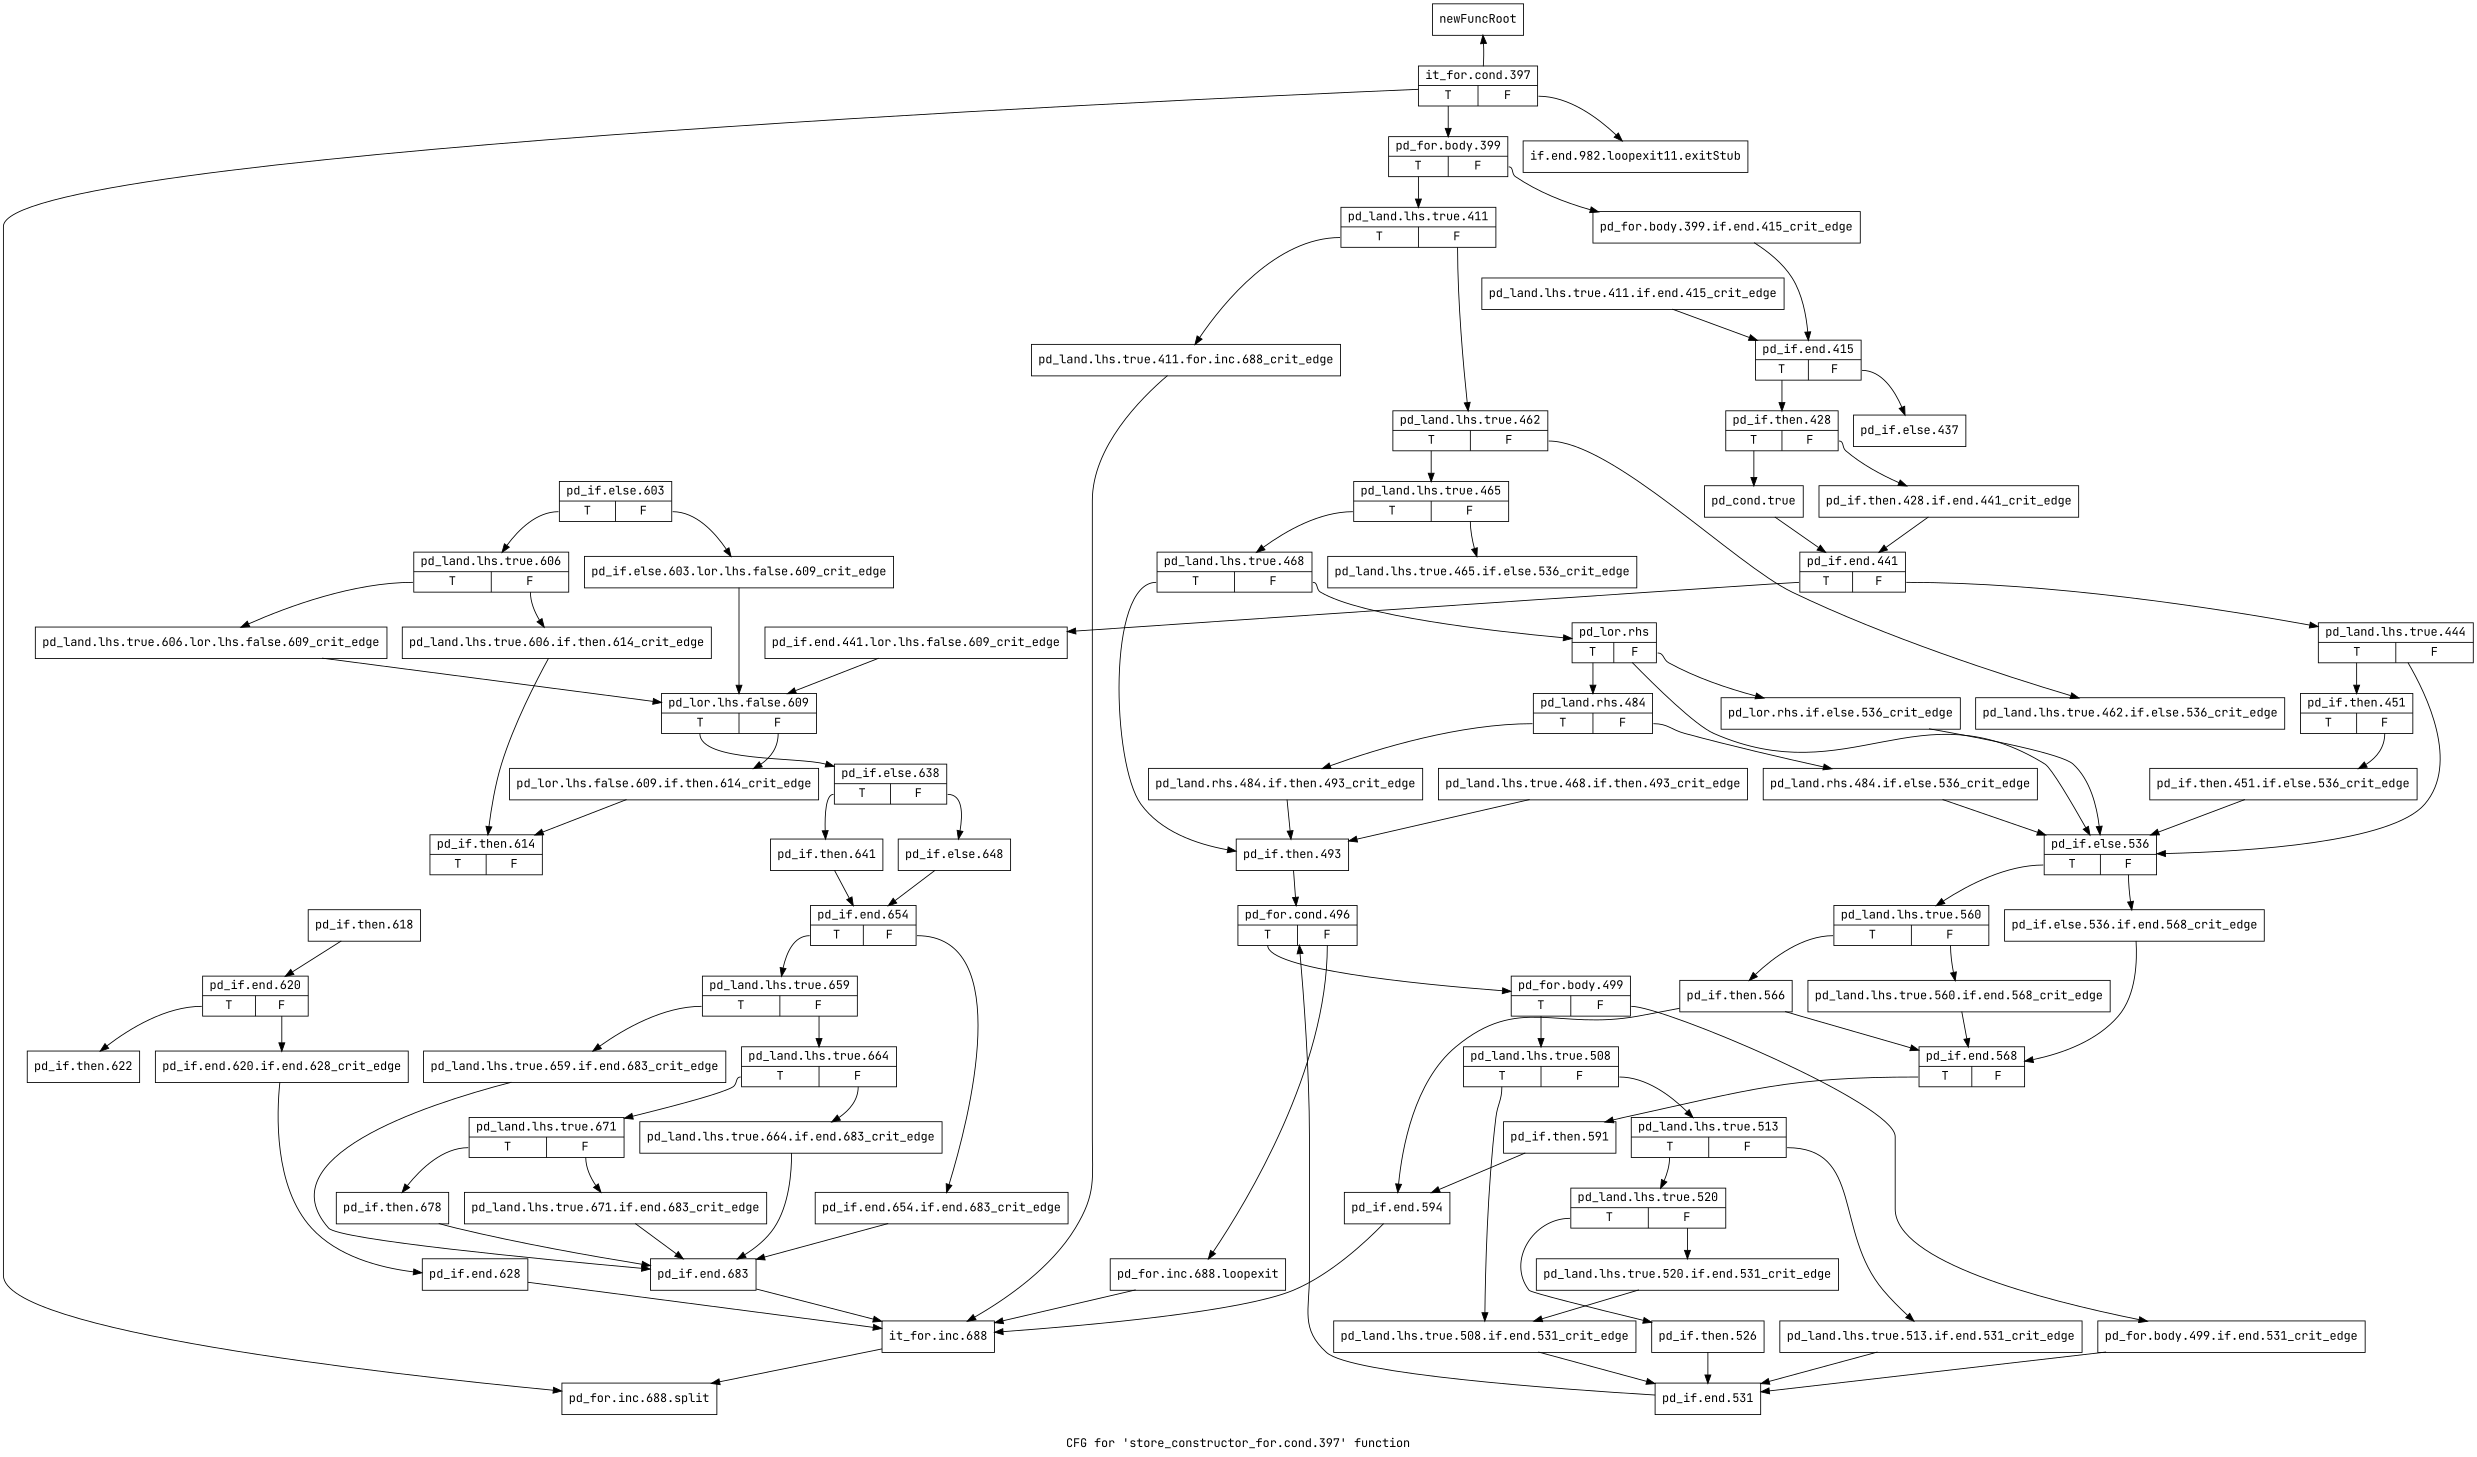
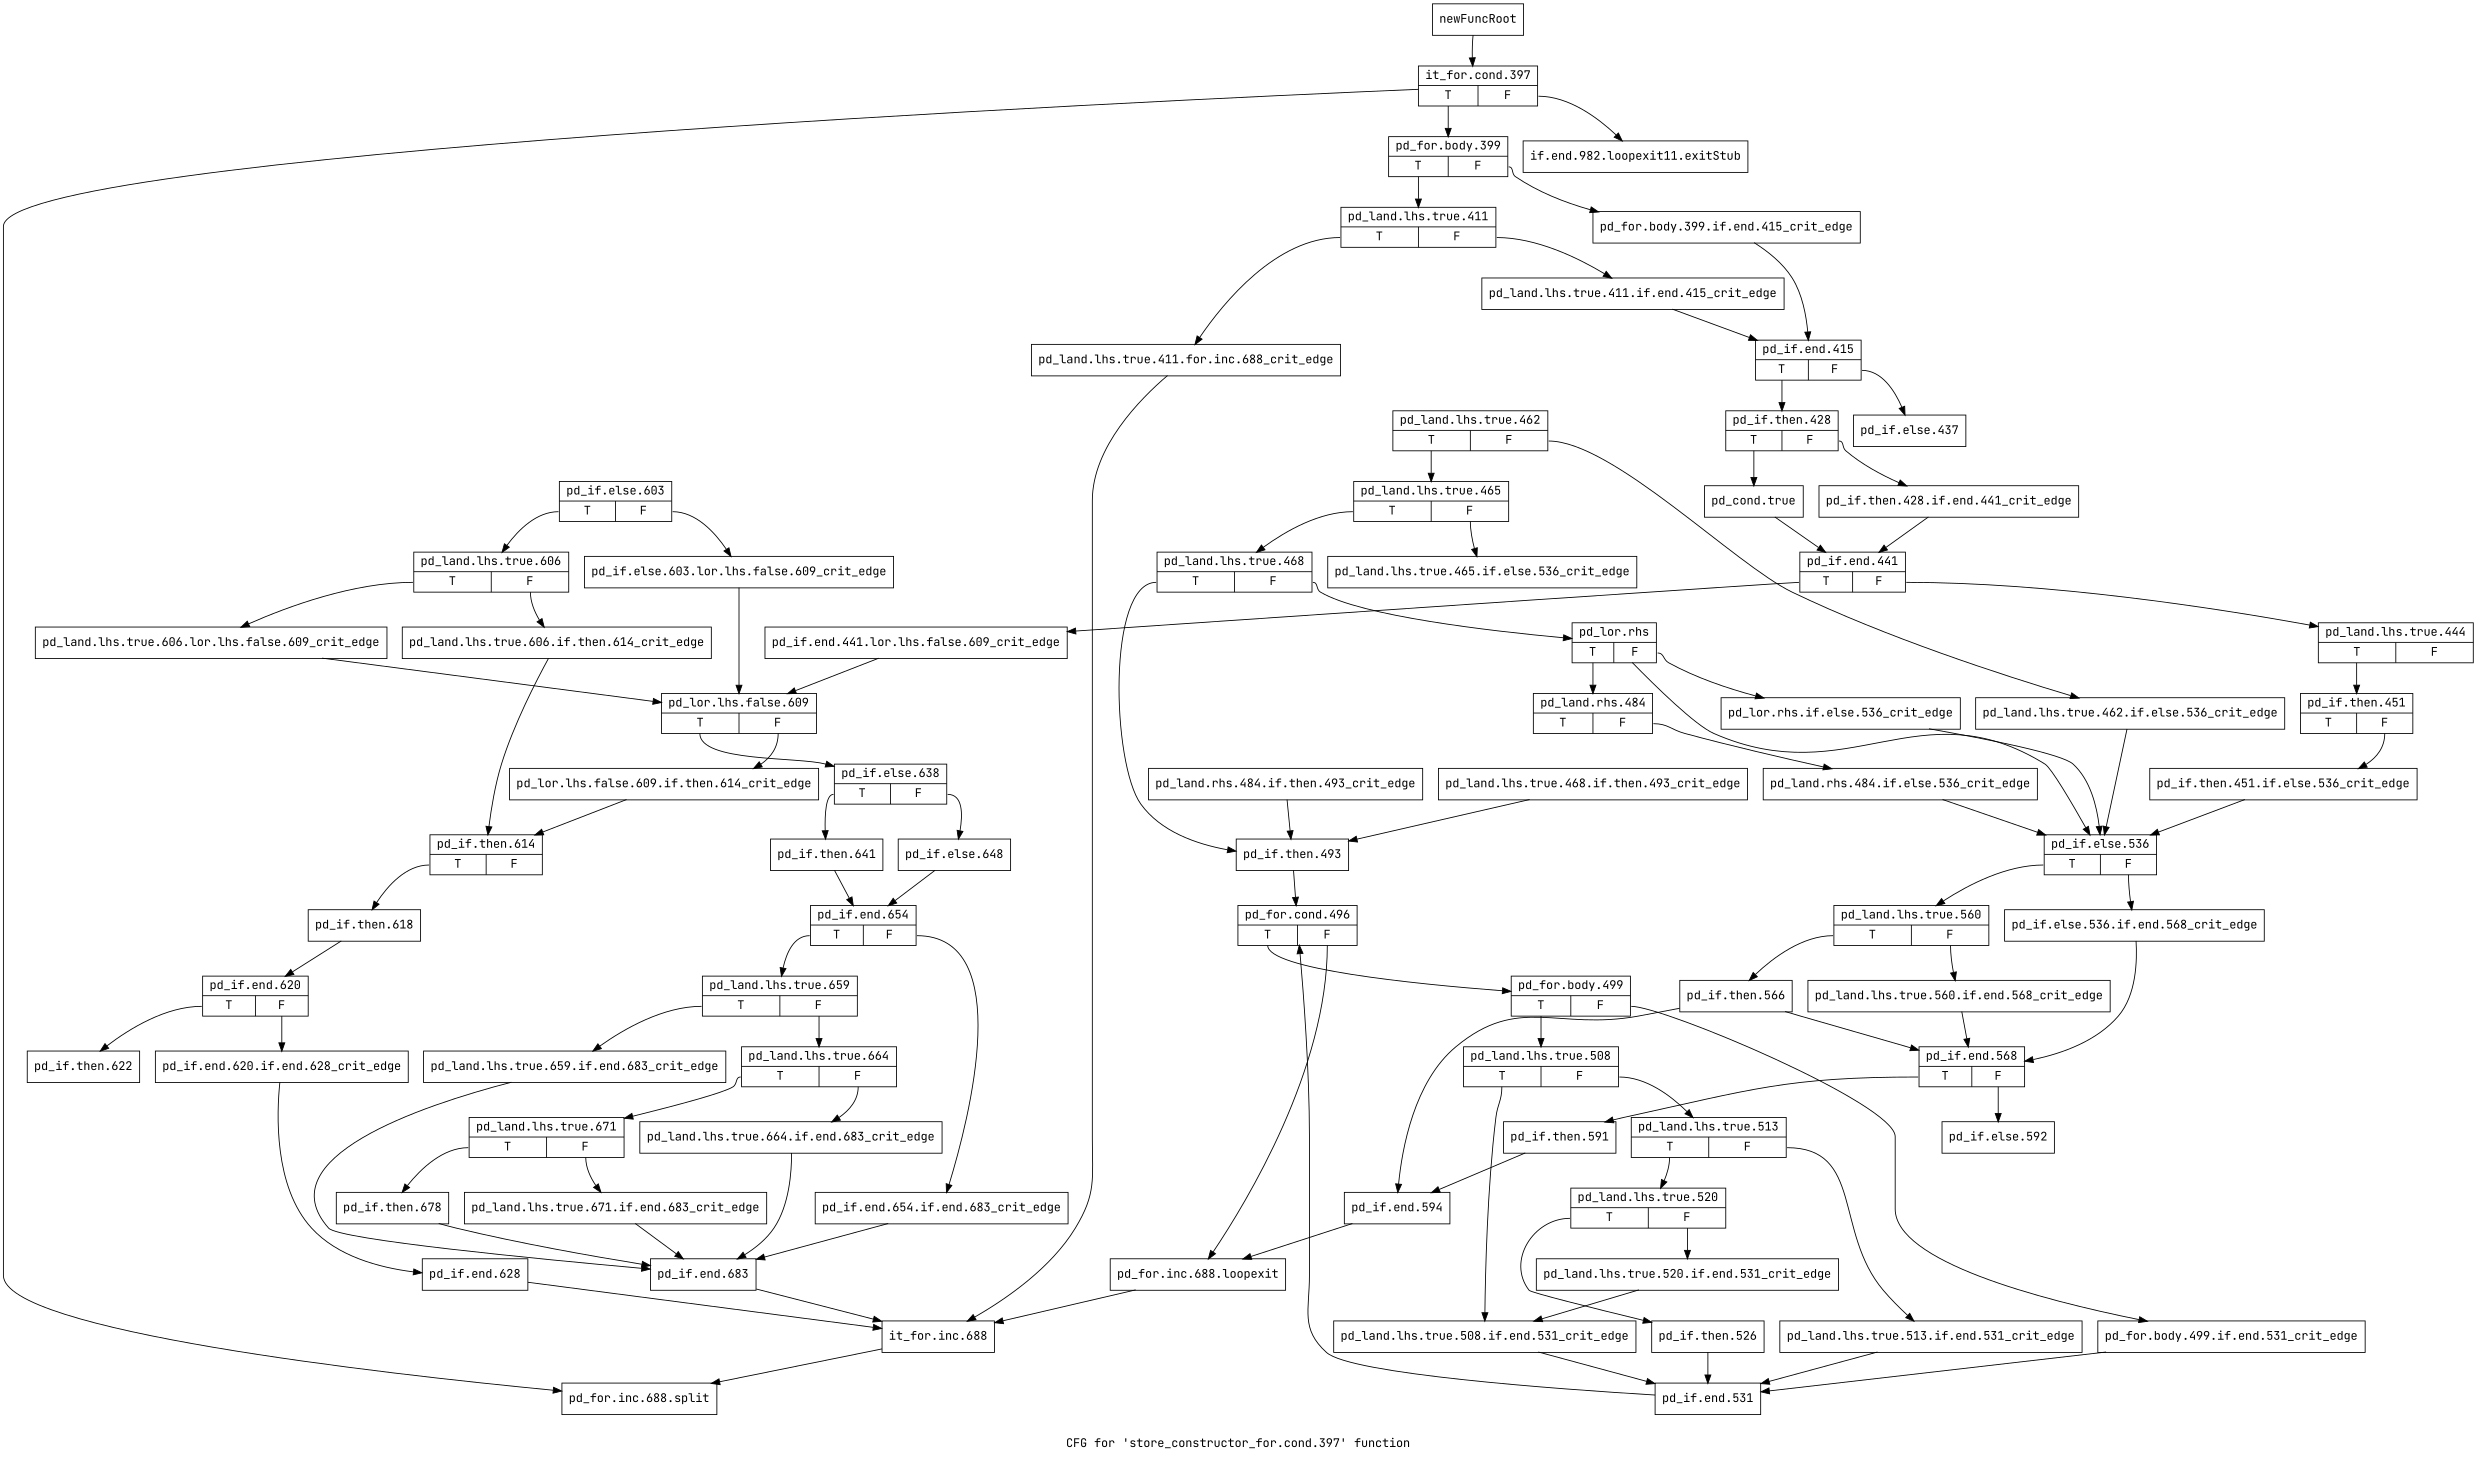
  digraph {
    fontname="JetBrains Mono"
    label="CFG for 'store_constructor_for.cond.397' function"
    node [fontname="JetBrains Mono" shape=record]
    edge [fontname="JetBrains Mono"]
    n1 [label="{newFuncRoot}"]
    n2 [label="{it_for.cond.397|{<s0>T|<s1>F}}"]
    n3 [label="{if.end.982.loopexit11.exitStub}"]
    n4 [label="{pd_for.body.399|{<s0>T|<s1>F}}"]
    n5 [label="{pd_for.inc.688.split}"]
    n6 [label="{pd_land.lhs.true.411|{<s0>T|<s1>F}}"]
    n7 [label="{pd_for.body.399.if.end.415_crit_edge}"]
    n8 [label="{pd_land.lhs.true.411.for.inc.688_crit_edge}"]
    n9 [label="{pd_land.lhs.true.411.if.end.415_crit_edge}"]
    n10 [label="{pd_if.end.415|{<s0>T|<s1>F}}"]
    n11 [label="{it_for.inc.688}"]
    n12 [label="{pd_if.then.428|{<s0>T|<s1>F}}"]
    n13 [label="{pd_if.else.437}"]
    n14 [label="{pd_cond.true}"]
    n15 [label="{pd_if.then.428.if.end.441_crit_edge}"]
    n16 [label="{pd_if.end.441|{<s0>T|<s1>F}}"]
    n17 [label="{pd_if.end.441.lor.lhs.false.609_crit_edge}"]
    n18 [label="{pd_land.lhs.true.444|{<s0>T|<s1>F}}"]
    n19 [label="{pd_lor.lhs.false.609|{<s0>T|<s1>F}}"]
    n20 [label="{pd_if.then.451|{<s0>T|<s1>F}}"]
    n21 [label="{pd_if.else.638|{<s0>T|<s1>F}}"]
    n22 [label="{pd_lor.lhs.false.609.if.then.614_crit_edge}"]
    n23 [label="{pd_if.then.451.if.else.536_crit_edge}"]
    n24 [label="{pd_if.else.603|{<s0>T|<s1>F}}"]
    n25 [label="{pd_land.lhs.true.606|{<s0>T|<s1>F}}"]
    n26 [label="{pd_if.else.603.lor.lhs.false.609_crit_edge}"]
    n27 [label="{pd_land.lhs.true.462|{<s0>T|<s1>F}}"]
    n28 [label="{pd_land.lhs.true.465|{<s0>T|<s1>F}}"]
    n29 [label="{pd_land.lhs.true.462.if.else.536_crit_edge}"]
    n30 [label="{pd_if.else.536|{<s0>T|<s1>F}}"]
    n31 [label="{pd_land.lhs.true.606.lor.lhs.false.609_crit_edge}"]
    n32 [label="{pd_land.lhs.true.606.if.then.614_crit_edge}"]
    n33 [label="{pd_if.then.614|{<s0>T|<s1>F}}"]
    n34 [label="{pd_if.then.641}"]
    n35 [label="{pd_if.else.648}"]
    n36 [label="{pd_if.then.618}"]
    n37 [label="{pd_if.end.620|{<s0>T|<s1>F}}"]
    n38 [label="{pd_land.lhs.true.468|{<s0>T|<s1>F}}"]
    n39 [label="{pd_land.lhs.true.465.if.else.536_crit_edge}"]
    n40 [label="{pd_land.lhs.true.560|{<s0>T|<s1>F}}"]
    n41 [label="{pd_if.else.536.if.end.568_crit_edge}"]
    n42 [label="{pd_if.then.566}"]
    n43 [label="{pd_land.lhs.true.560.if.end.568_crit_edge}"]
    n44 [label="{pd_if.end.568|{<s0>T|<s1>F}}"]
    n45 [label="{pd_lor.rhs|{<s0>T|<s1>F}}"]
    n46 [label="{pd_if.then.493}"]
    n47 [label="{pd_land.lhs.true.468.if.then.493_crit_edge}"]
    n48 [label="{pd_land.rhs.484|{<s0>T|<s1>F}}"]
    n49 [label="{pd_lor.rhs.if.else.536_crit_edge}"]
    n50 [label="{pd_for.cond.496|{<s0>T|<s1>F}}"]
    n51 [label="{pd_land.rhs.484.if.then.493_crit_edge}"]
    n52 [label="{pd_land.rhs.484.if.else.536_crit_edge}"]
    n53 [label="{pd_if.end.594}"]
    n54 [label="{pd_if.then.591}"]
+   n55 [label="{pd_if.else.592}"]
    n56 [label="{pd_for.body.499|{<s0>T|<s1>F}}"]
    n57 [label="{pd_for.inc.688.loopexit}"]
    n58 [label="{pd_land.lhs.true.508|{<s0>T|<s1>F}}"]
    n59 [label="{pd_for.body.499.if.end.531_crit_edge}"]
    n60 [label="{pd_land.lhs.true.508.if.end.531_crit_edge}"]
    n61 [label="{pd_land.lhs.true.513|{<s0>T|<s1>F}}"]
    n62 [label="{pd_if.end.531}"]
    n63 [label="{pd_land.lhs.true.520|{<s0>T|<s1>F}}"]
    n64 [label="{pd_land.lhs.true.513.if.end.531_crit_edge}"]
    n65 [label="{pd_if.then.526}"]
    n66 [label="{pd_land.lhs.true.520.if.end.531_crit_edge}"]
    n67 [label="{pd_if.end.654|{<s0>T|<s1>F}}"]
    n68 [label="{pd_if.then.622}"]
    n69 [label="{pd_if.end.620.if.end.628_crit_edge}"]
    n70 [label="{pd_if.end.628}"]
    n71 [label="{pd_land.lhs.true.659|{<s0>T|<s1>F}}"]
    n72 [label="{pd_if.end.654.if.end.683_crit_edge}"]
    n73 [label="{pd_land.lhs.true.659.if.end.683_crit_edge}"]
    n74 [label="{pd_land.lhs.true.664|{<s0>T|<s1>F}}"]
    n75 [label="{pd_if.end.683}"]
    n76 [label="{pd_land.lhs.true.671|{<s0>T|<s1>F}}"]
    n77 [label="{pd_land.lhs.true.664.if.end.683_crit_edge}"]
    n78 [label="{pd_if.then.678}"]
    n79 [label="{pd_land.lhs.true.671.if.end.683_crit_edge}"]
-   n2 -> n1
+   n1 -> n2
    n2 -> n3 [tailport=s1]
    n2 -> n4 [tailport=s0]
    n2 -> n5
    n4 -> n6 [tailport=s0]
    n4 -> n7 [tailport=s1]
    n6 -> n8 [tailport=s0]
-   n6 -> n27 [tailport=s1]
+   n6 -> n9 [tailport=s1]
    n7 -> n10
    n8 -> n11
    n9 -> n10
    n10 -> n12 [tailport=s0]
    n10 -> n13 [tailport=s1]
    n11 -> n5
    n12 -> n14 [tailport=s0]
    n12 -> n15 [tailport=s1]
    n14 -> n16
    n15 -> n16
    n16 -> n17 [tailport=s0]
    n16 -> n18 [tailport=s1]
    n17 -> n19
    n18 -> n20 [tailport=s0]
    n19 -> n21 [tailport=s0]
    n19 -> n22 [tailport=s1]
    n20 -> n23 [tailport=s1]
    n21 -> n34 [tailport=s0]
    n21 -> n35 [tailport=s1]
    n22 -> n33
    n23 -> n30
    n24 -> n25 [tailport=s0]
    n24 -> n26 [tailport=s1]
    n25 -> n31 [tailport=s0]
    n25 -> n32 [tailport=s1]
    n26 -> n19
    n27 -> n28 [tailport=s0]
    n27 -> n29 [tailport=s1]
    n28 -> n38 [tailport=s0]
    n28 -> n39 [tailport=s1]
-   n18 -> n30
+   n29 -> n30
    n30 -> n40 [tailport=s0]
    n30 -> n41 [tailport=s1]
    n31 -> n19
    n32 -> n33
+   n33 -> n36 [tailport=s0]
    n34 -> n67
    n35 -> n67
    n36 -> n37
    n37 -> n68 [tailport=s0]
    n37 -> n69 [tailport=s1]
    n38 -> n45 [tailport=s1]
    n38 -> n46 [tailport=s0]
    n40 -> n42 [tailport=s0]
    n40 -> n43 [tailport=s1]
    n41 -> n44
    n42 -> n44
    n42 -> n53
    n43 -> n44
    n44 -> n54 [tailport=s0]
+   n44 -> n55 [tailport=s1]
    n45 -> n30
    n45 -> n48 [tailport=s0]
    n45 -> n49 [tailport=s1]
    n46 -> n50
    n47 -> n46
-   n48 -> n51 [tailport=s0]
    n48 -> n52 [tailport=s1]
    n49 -> n30
    n50 -> n56 [tailport=s0]
    n50 -> n57 [tailport=s1]
    n51 -> n46
    n52 -> n30
-   n53 -> n11
+   n53 -> n57
    n54 -> n53
    n56 -> n58 [tailport=s0]
    n56 -> n59 [tailport=s1]
    n57 -> n11
    n58 -> n60 [tailport=s0]
    n58 -> n61 [tailport=s1]
    n59 -> n62
    n60 -> n62
    n61 -> n63 [tailport=s0]
    n61 -> n64 [tailport=s1]
    n62 -> n50
    n63 -> n65 [tailport=s0]
    n63 -> n66 [tailport=s1]
    n64 -> n62
    n65 -> n62
    n66 -> n60
    n67 -> n71 [tailport=s0]
    n67 -> n72 [tailport=s1]
    n69 -> n70
    n70 -> n11
    n71 -> n73 [tailport=s0]
    n71 -> n74 [tailport=s1]
    n72 -> n75
    n73 -> n75
    n74 -> n76 [tailport=s0]
    n74 -> n77 [tailport=s1]
    n75 -> n11
    n76 -> n78 [tailport=s0]
    n76 -> n79 [tailport=s1]
    n77 -> n75
    n78 -> n75
    n79 -> n75
  }
